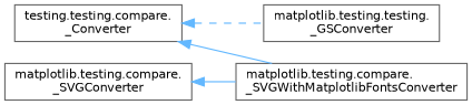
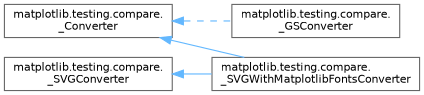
  digraph {
    rankdir=LR
    node [color=grey40 fillcolor=white fontname=Helvetica fontsize=10 shape=box style=filled]
    edge [color=steelblue1 dir=back fontname=Helvetica fontsize=10 labelfontname=Helvetica labelfontsize=10 style=solid]
-   n1 [height=0.2 label="testing.testing.compare.\l_Converter" width=0.4]
-   n2 [height=0.2 label="matplotlib.testing.testing.\l_GSConverter" width=0.4]
+   n1 [height=0.2 label="matplotlib.testing.compare.\l_Converter" width=0.4]
+   n2 [height=0.2 label="matplotlib.testing.compare.\l_GSConverter" width=0.4]
    n3 [height=0.2 label="matplotlib.testing.compare.\l_SVGWithMatplotlibFontsConverter" width=0.4]
    n4 [height=0.2 label="matplotlib.testing.compare.\l_SVGConverter" width=0.4]
    n1 -> n2 [style=dashed]
    n1 -> n3
    n4 -> n3
  }
